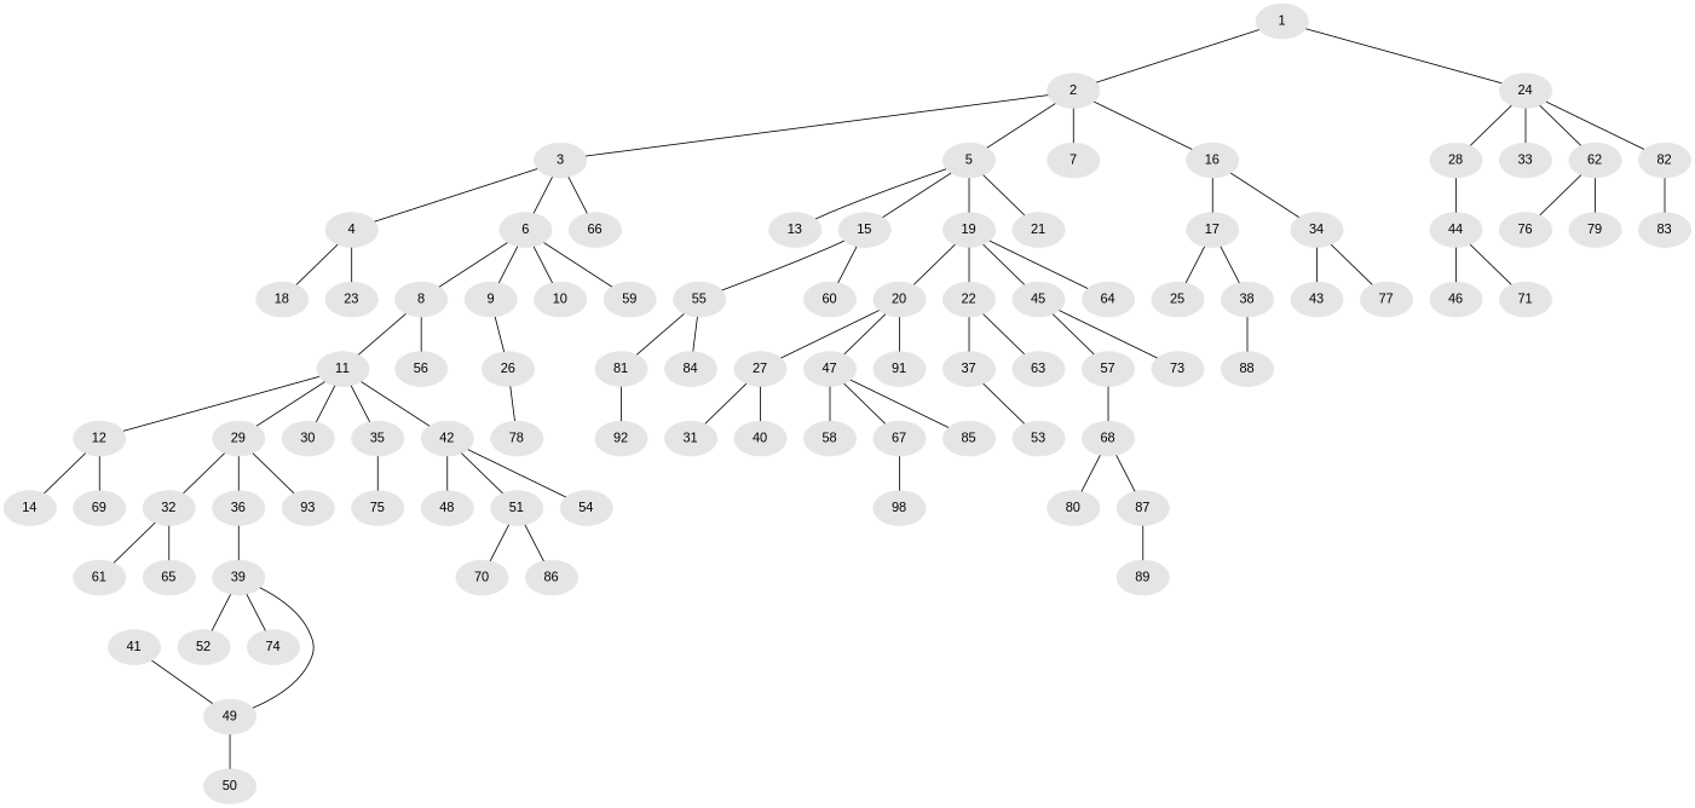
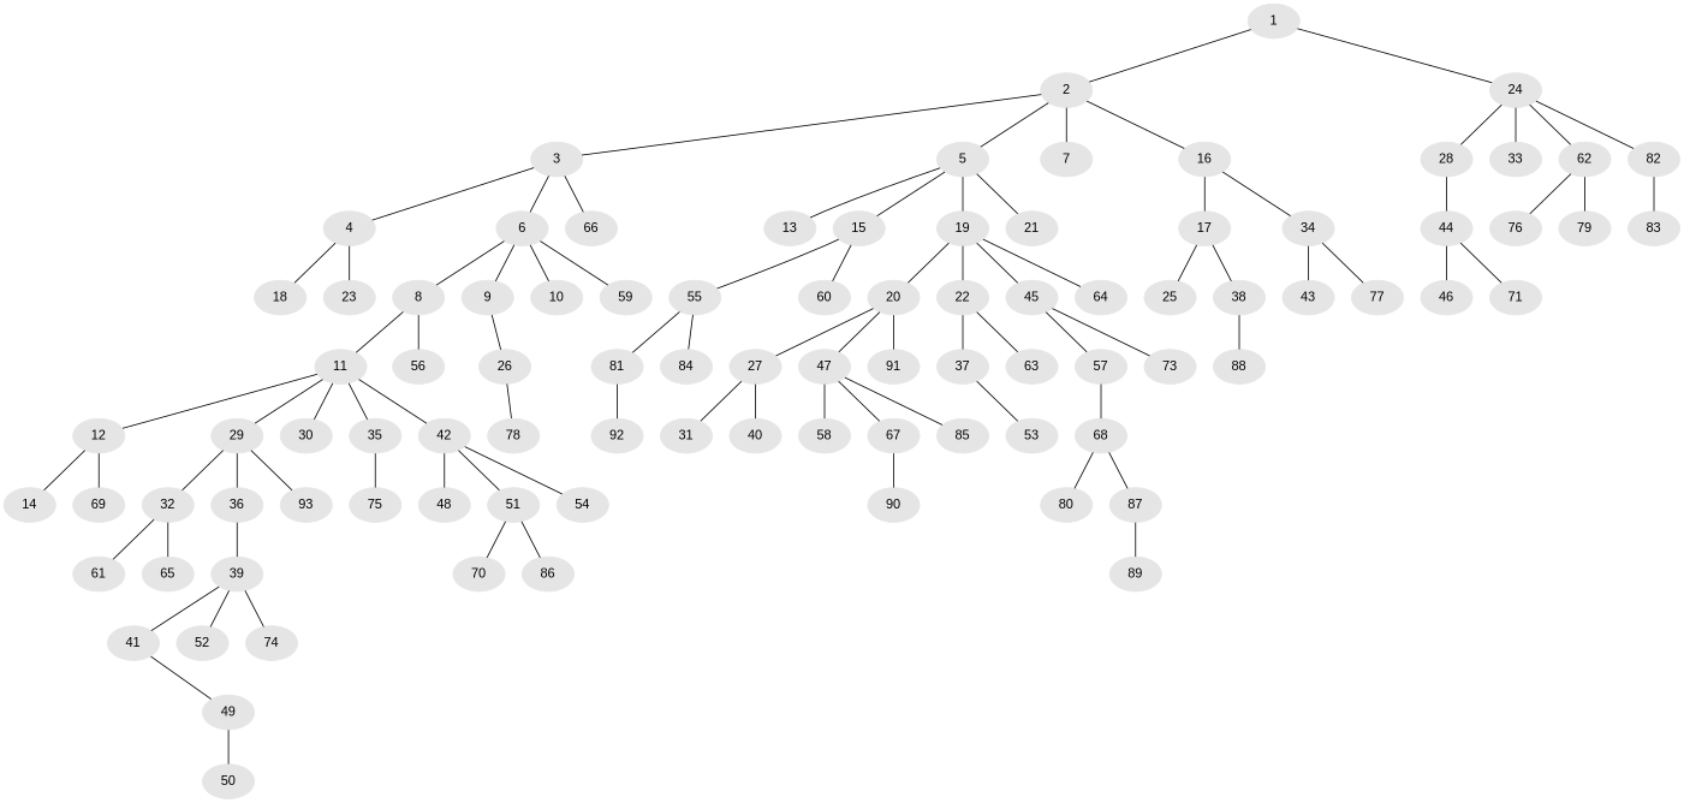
  graph {
    fontname="Liberation Sans"
    node [color=gray90 fontname="Liberation Sans" style=filled]
    edge [fontname="Liberation Sans"]
    1
    2
    24
    3
    5
    7
    16
    28
    33
    62
    82
    4
    6
    66
    13
    15
    19
    21
    17
    34
    18
    23
    8
    9
    10
    59
    55
    60
    20
    22
    45
    64
    11
    56
    26
    12
    29
    30
    35
    42
    78
    14
    69
    32
    36
    93
    75
    48
    51
    54
    81
    84
    25
    38
    43
    77
    88
    27
    47
    91
    37
    63
    57
    73
    31
    40
    58
    67
    85
    53
    44
    76
    79
    83
    46
    71
    61
    65
    39
    41
    52
    74
    49
    50
    70
    86
    68
-   90 [label=98]
+   90
    92
    80
    87
    89
    1 -- 2
    1 -- 24
    2 -- 3
    2 -- 5
    2 -- 7
    2 -- 16
    24 -- 28
    24 -- 33
    24 -- 62
    24 -- 82
    3 -- 4
    3 -- 6
    3 -- 66
    5 -- 13
    5 -- 15
    5 -- 19
    5 -- 21
    16 -- 17
    16 -- 34
    28 -- 44
    62 -- 76
    62 -- 79
    82 -- 83
    4 -- 18
    4 -- 23
    6 -- 8
    6 -- 9
    6 -- 10
    6 -- 59
    15 -- 55
    15 -- 60
    19 -- 20
    19 -- 22
    19 -- 45
    19 -- 64
    17 -- 25
    17 -- 38
    34 -- 43
    34 -- 77
    8 -- 11
    8 -- 56
    9 -- 26
    55 -- 81
    55 -- 84
    20 -- 27
    20 -- 47
    20 -- 91
    22 -- 37
    22 -- 63
    45 -- 57
    45 -- 73
    11 -- 12
    11 -- 29
    11 -- 30
    11 -- 35
    11 -- 42
    26 -- 78
    12 -- 14
    12 -- 69
    29 -- 32
    29 -- 36
    29 -- 93
    35 -- 75
    42 -- 48
    42 -- 51
    42 -- 54
    32 -- 61
    32 -- 65
    36 -- 39
    51 -- 70
    51 -- 86
    81 -- 92
    38 -- 88
    27 -- 31
    27 -- 40
    47 -- 58
    47 -- 67
    47 -- 85
    37 -- 53
    57 -- 68
    67 -- 90
    44 -- 46
    44 -- 71
-   39 -- 49
+   39 -- 41
    39 -- 52
    39 -- 74
    41 -- 49
    49 -- 50
    68 -- 80
    68 -- 87
    87 -- 89
  }
